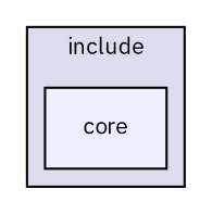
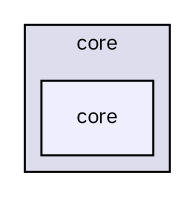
  digraph {
    compound=true
    fontname="IBM Plex Sans"
    n1 [fillcolor="#eeeeff" fontname="IBM Plex Sans" fontsize=10 label=core pencolor=black shape=box style=filled]
    subgraph cluster_1 {
      bgcolor="#ddddee"
      fontsize=10
-     label=include
+     label=core
      pencolor=black
      n1
    }
  }
